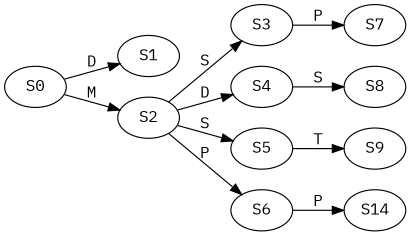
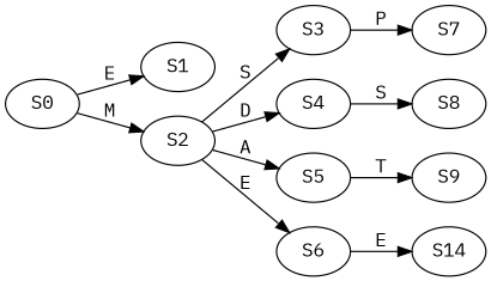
  strict digraph {
    fontname="IBM Plex Mono"
    rankdir=LR
    node [fontname="IBM Plex Mono"]
    edge [fontname="IBM Plex Mono"]
    S0
    S1
    S2
    S3
    S4
    S5
    S6
    S7
    S8
    S9
    n11 [label=S14]
-   S0 -> S1 [label=D]
+   S0 -> S1 [label=E]
    S0 -> S2 [label=M]
    S2 -> S3 [label=S]
    S2 -> S4 [label=D]
-   S2 -> S5 [label=S]
-   S2 -> S6 [label=P]
+   S2 -> S5 [label=A]
+   S2 -> S6 [label=E]
    S3 -> S7 [label=P]
    S4 -> S8 [label=S]
    S5 -> S9 [label=T]
-   S6 -> n11 [label=P]
+   S6 -> n11 [label=E]
  }
